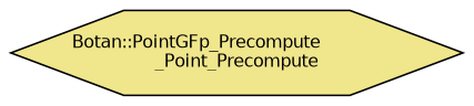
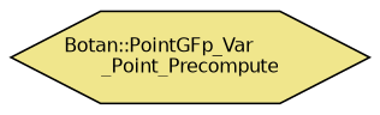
  digraph {
    rankdir=LR
-   n1 [color=black fillcolor=khaki fontname=Helvetica fontsize=10 height=0.2 label="Botan::PointGFp_Precompute\l_Point_Precompute" shape=hexagon style=filled width=0.4]
+   n1 [color=black fillcolor=khaki fontname=Helvetica fontsize=10 height=0.2 label="Botan::PointGFp_Var\l_Point_Precompute" shape=hexagon style=filled width=0.4]
  }
